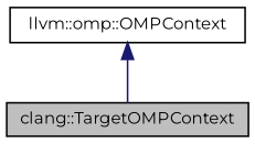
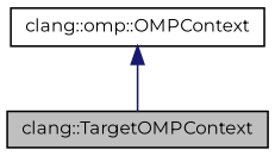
  digraph {
    fontname=Montserrat
    node [color=black fontname=Montserrat fontsize=10 shape=record]
    n1 [fillcolor=grey75 fontcolor=black height=0.2 label="clang::TargetOMPContext" style=filled width=0.4]
-   n2 [height=0.2 label="llvm::omp::OMPContext" width=0.4]
+   n2 [height=0.2 label="clang::omp::OMPContext" width=0.4]
    n2 -> n1 [color=midnightblue dir=back fontname=Montserrat fontsize=10 labelfontname=Helvetica labelfontsize=10 style=solid]
  }
